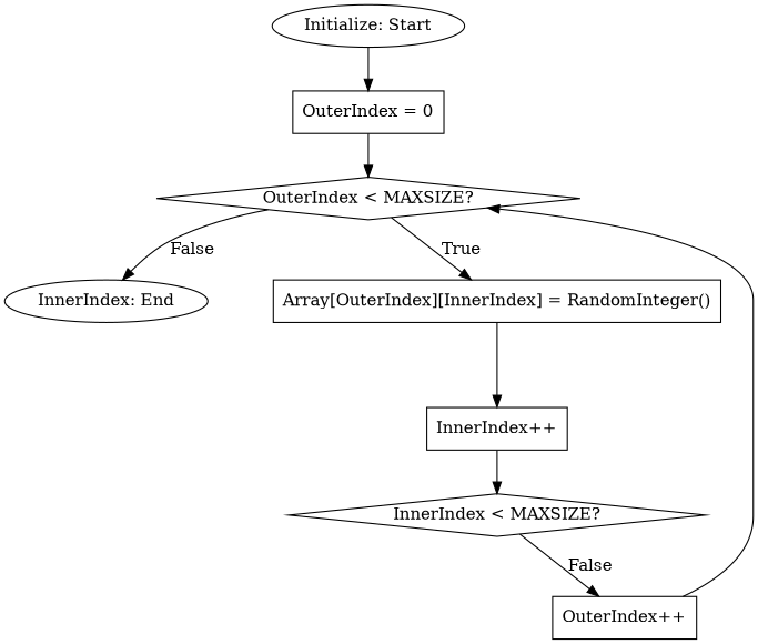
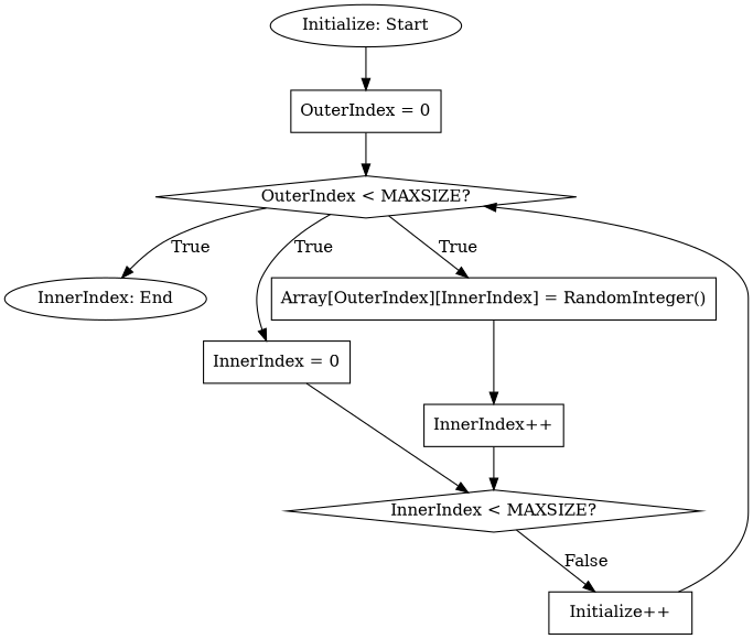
  digraph {
    rankdir=TB
    node [shape=box]
    n1 [label="Initialize: Start" shape=ellipse]
    n2 [label="OuterIndex = 0"]
    n3 [label="OuterIndex < MAXSIZE?" shape=diamond]
    n4 [label="InnerIndex: End" shape=ellipse]
+   n5 [label="InnerIndex = 0"]
    n6 [label="Array[OuterIndex][InnerIndex] = RandomInteger()"]
    n7 [label="InnerIndex < MAXSIZE?" shape=diamond]
-   n8 [label="OuterIndex++"]
+   n8 [label="Initialize++"]
    n9 [label="InnerIndex++"]
    n1 -> n2
    n2 -> n3
-   n3 -> n4 [label=False]
+   n3 -> n4 [label=True]
+   n3 -> n5 [label=True]
    n3 -> n6 [label=True]
+   n5 -> n7
    n6 -> n9
    n7 -> n8 [label=False]
    n8 -> n3
    n9 -> n7
  }
